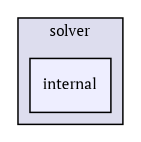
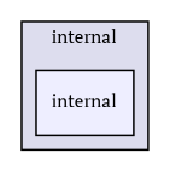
  digraph {
    compound=true
    fontname="PT Serif"
    n1 [fillcolor="#eeeeff" fontname="PT Serif" fontsize=10 label=internal pencolor=black shape=box style=filled]
    subgraph cluster_1 {
      bgcolor="#ddddee"
      fontsize=10
-     label=solver
+     label=internal
      pencolor=black
      n1
    }
  }
